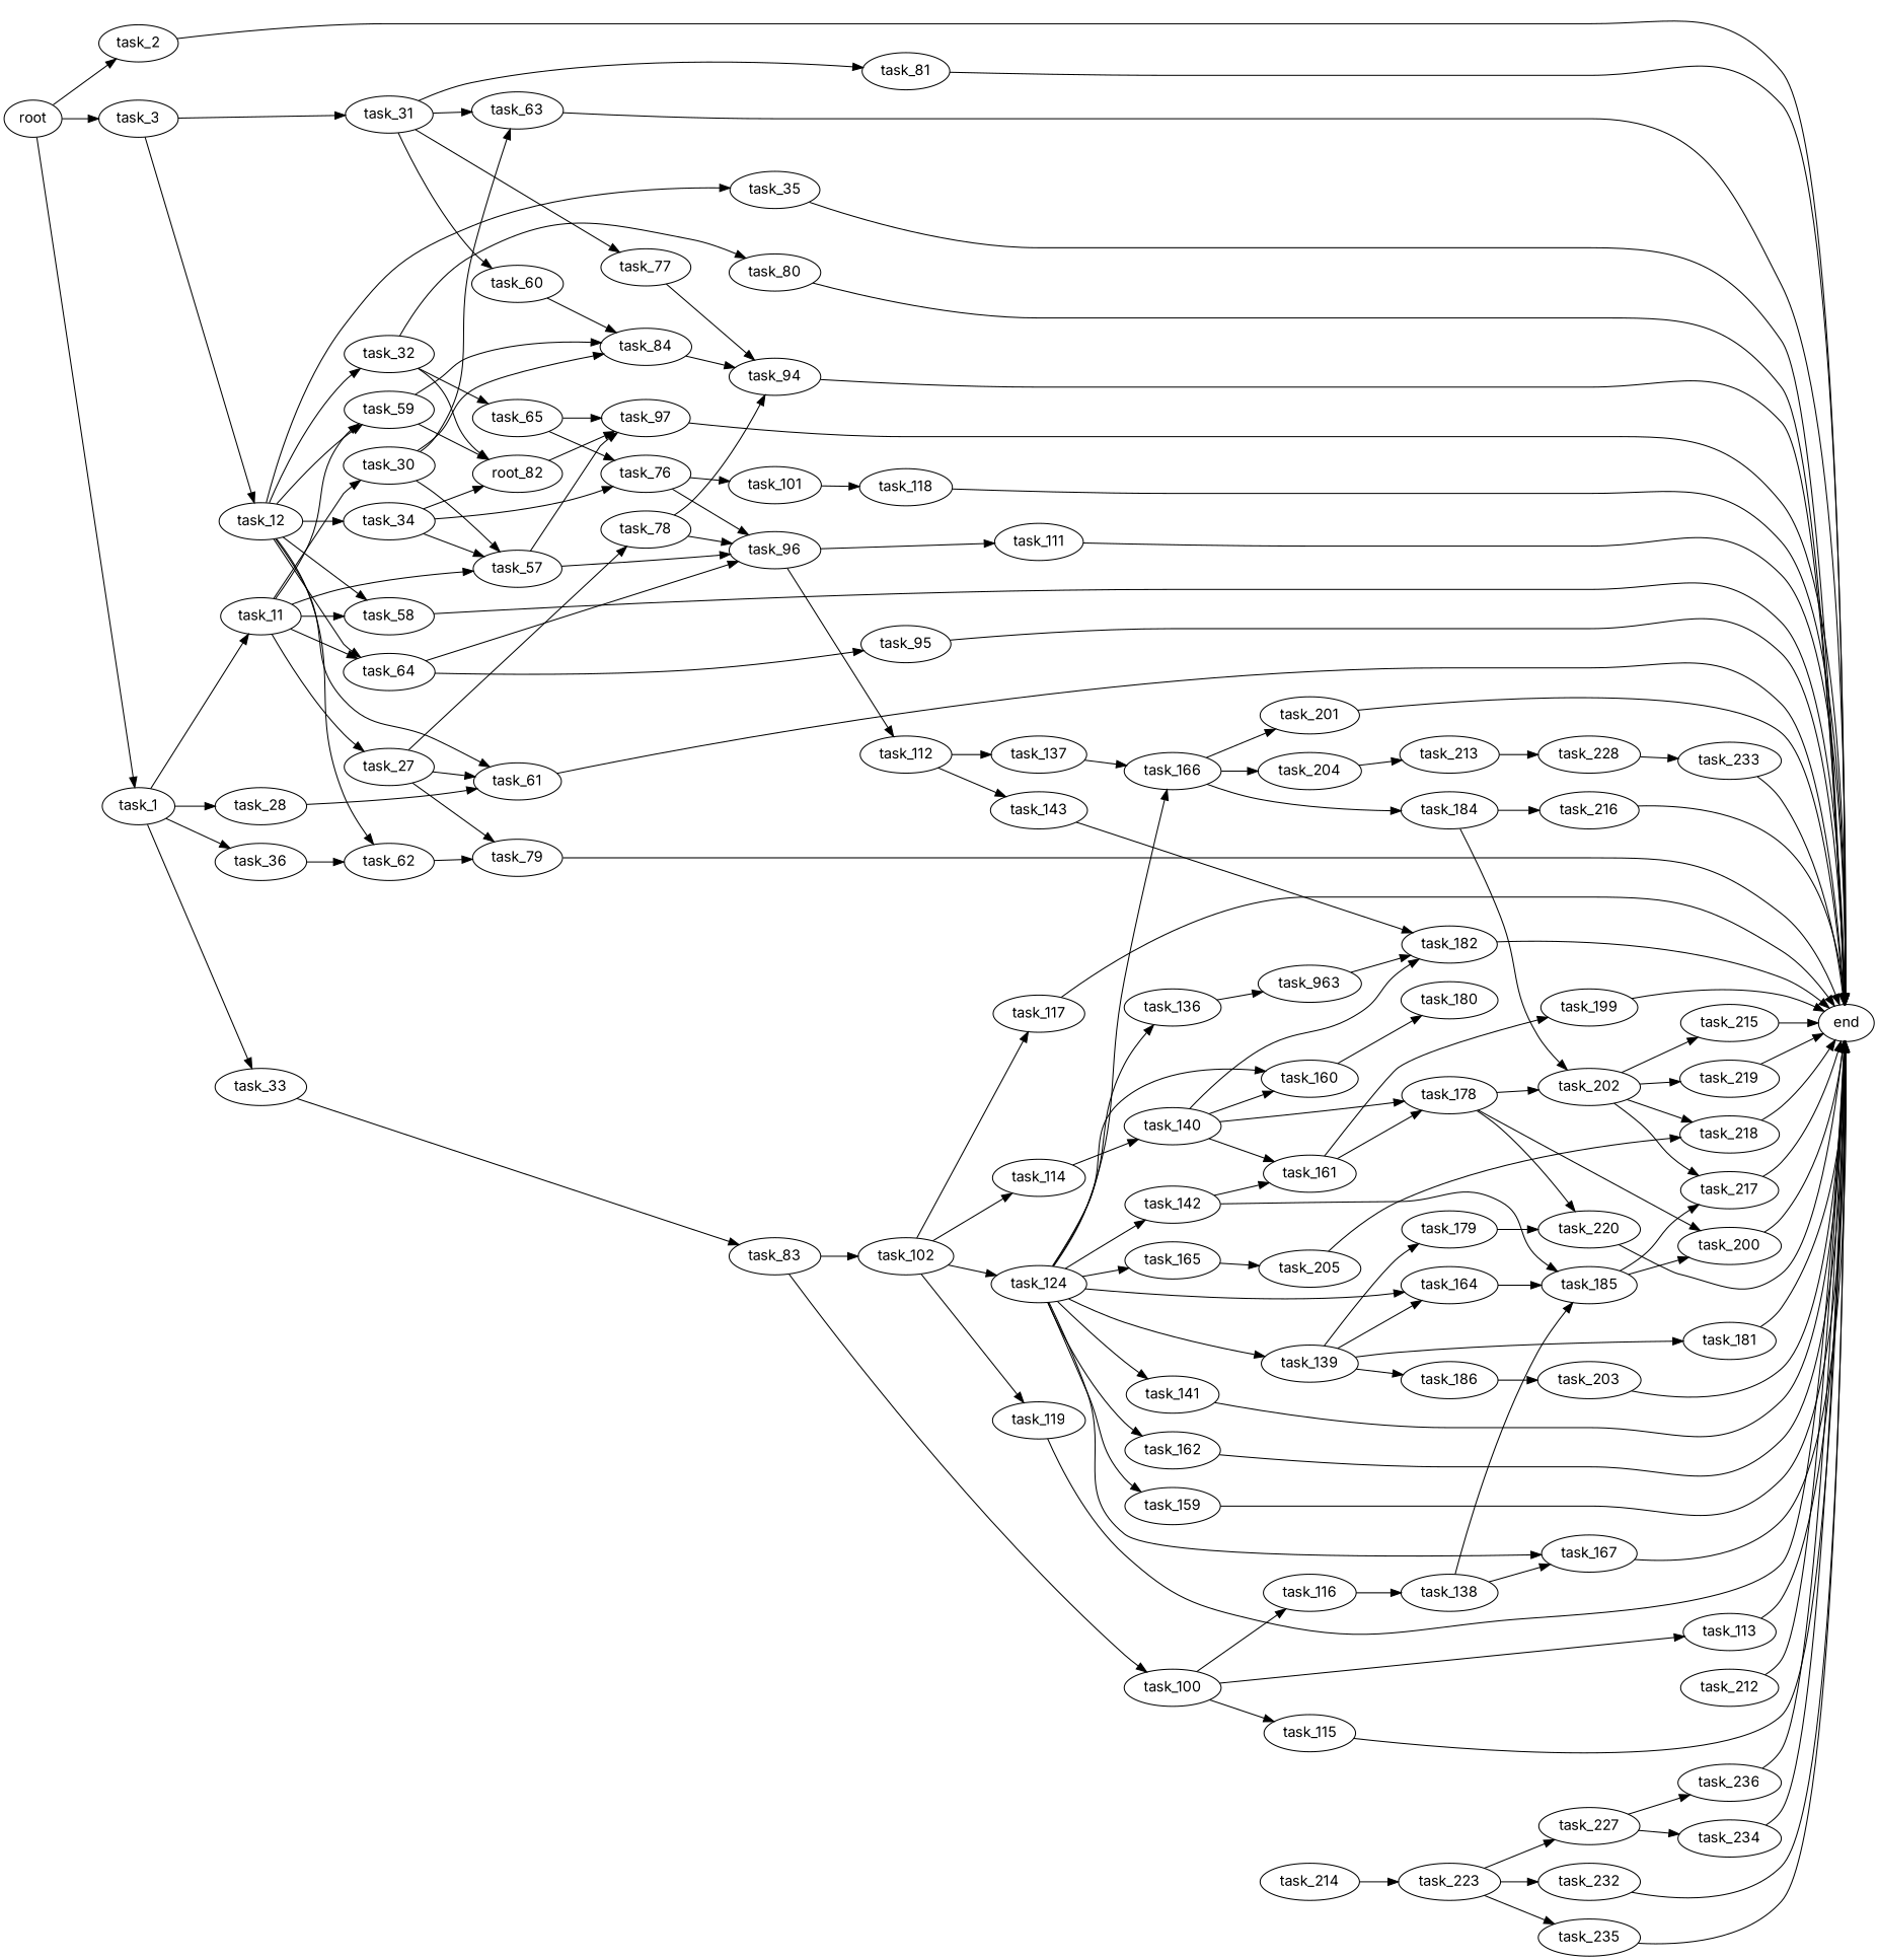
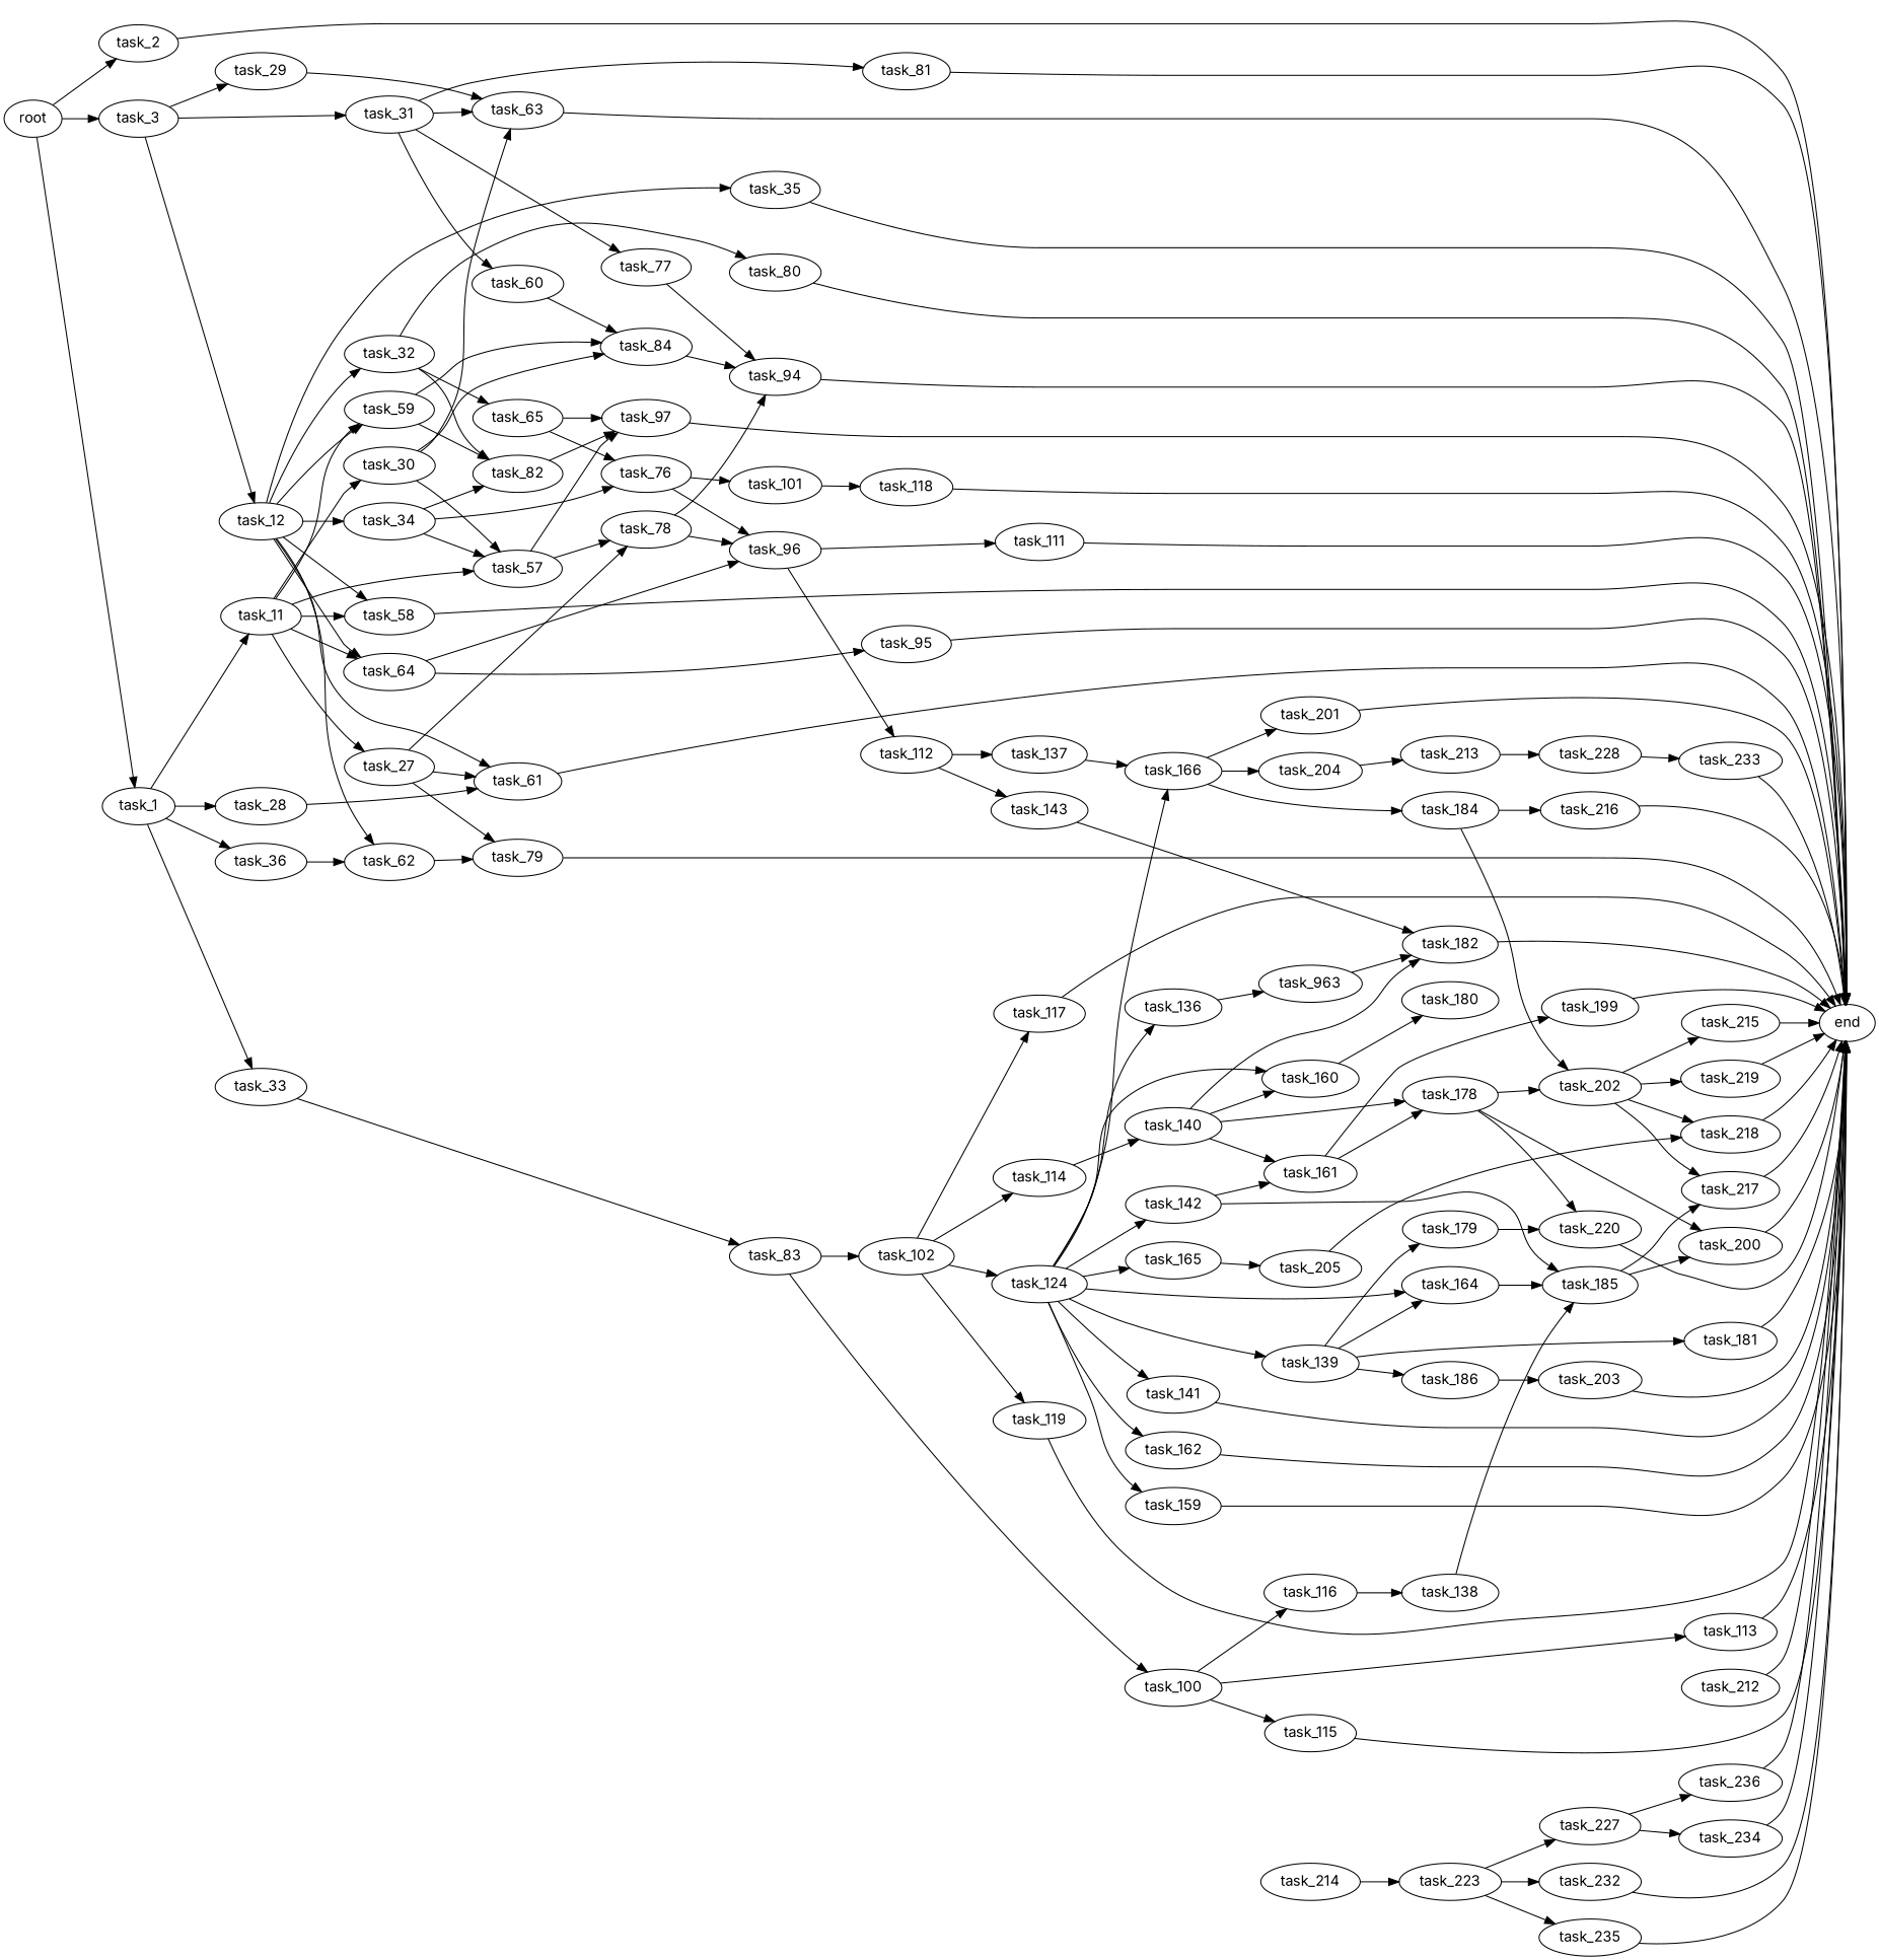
  digraph {
    fontname=Inter
    rankdir=LR
    node [fontname=Inter]
    edge [fontname=Inter]
    root
    task_1
    task_2
    task_3
    task_11
    task_28
    task_33
    task_36
    end
    task_12
+   task_29
    task_31
    task_27
    task_30
    task_57
    task_58
    task_59
    task_64
    task_61
    task_83
    task_62
    task_32
    task_34
    task_35
    task_63
    task_60
    task_77
    task_81
    task_78
    task_79
    task_84
    task_97
-   task_82 [label=root_82]
+   task_82
    task_95
    task_96
    task_100
    task_102
    task_65
    task_80
    task_76
    task_94
    task_111
    task_112
    task_101
    task_113
    task_115
    task_116
    task_114
    task_117
    task_119
    task_124
    task_118
    task_137
    task_143
    task_138
    task_140
    task_136
    task_139
    task_141
    task_142
    task_159
    task_160
    task_162
    task_164
    task_165
    task_166
-   task_167
    task_182
    task_185
    task_161
    task_178
    n72 [label=task_963]
    task_179
    task_181
    task_186
    task_180
    task_205
    task_184
    task_201
    task_204
    task_199
    task_200
    task_220
    task_202
    task_217
    task_203
    task_218
    task_216
    task_213
    task_215
    task_219
    task_214
    task_223
    task_212
    task_228
    task_227
    task_232
    task_235
    task_233
    task_234
    task_236
    root -> task_1
    root -> task_2
    root -> task_3
    task_1 -> task_11
    task_1 -> task_28
    task_1 -> task_33
    task_1 -> task_36
    task_2 -> end
    task_3 -> task_12
+   task_3 -> task_29
    task_3 -> task_31
    task_11 -> task_27
    task_11 -> task_30
    task_11 -> task_57
    task_11 -> task_58
    task_11 -> task_59
    task_11 -> task_64
    task_28 -> task_61
    task_33 -> task_83
    task_36 -> task_62
    task_12 -> task_58
    task_12 -> task_59
    task_12 -> task_64
    task_12 -> task_61
    task_12 -> task_62
    task_12 -> task_32
    task_12 -> task_34
    task_12 -> task_35
+   task_29 -> task_63
    task_31 -> task_63
    task_31 -> task_60
    task_31 -> task_77
    task_31 -> task_81
    task_27 -> task_61
    task_27 -> task_78
    task_27 -> task_79
    task_30 -> task_57
    task_30 -> task_63
    task_30 -> task_84
-   task_57 -> task_96
+   task_57 -> task_78
    task_57 -> task_97
    task_58 -> end
    task_59 -> task_84
    task_59 -> task_82
    task_64 -> task_95
    task_64 -> task_96
    task_61 -> end
    task_83 -> task_100
    task_83 -> task_102
    task_62 -> task_79
    task_32 -> task_82
    task_32 -> task_65
    task_32 -> task_80
    task_34 -> task_57
    task_34 -> task_82
    task_34 -> task_76
    task_35 -> end
    task_63 -> end
    task_60 -> task_84
    task_77 -> task_94
    task_81 -> end
    task_78 -> task_96
    task_78 -> task_94
    task_79 -> end
    task_84 -> task_94
    task_97 -> end
    task_82 -> task_97
    task_95 -> end
    task_96 -> task_111
    task_96 -> task_112
    task_100 -> task_113
    task_100 -> task_115
    task_100 -> task_116
    task_102 -> task_114
    task_102 -> task_117
    task_102 -> task_119
    task_102 -> task_124
    task_65 -> task_97
    task_65 -> task_76
    task_80 -> end
    task_76 -> task_96
    task_76 -> task_101
    task_94 -> end
    task_111 -> end
    task_112 -> task_137
    task_112 -> task_143
    task_101 -> task_118
    task_113 -> end
    task_115 -> end
    task_116 -> task_138
    task_114 -> task_140
    task_117 -> end
    task_119 -> end
    task_124 -> task_136
    task_124 -> task_139
    task_124 -> task_141
    task_124 -> task_142
    task_124 -> task_159
    task_124 -> task_160
    task_124 -> task_162
    task_124 -> task_164
    task_124 -> task_165
    task_124 -> task_166
-   task_124 -> task_167
    task_118 -> end
    task_137 -> task_166
    task_143 -> task_182
-   task_138 -> task_167
    task_138 -> task_185
    task_140 -> task_160
    task_140 -> task_182
    task_140 -> task_161
    task_140 -> task_178
    task_136 -> n72
    task_139 -> task_164
    task_139 -> task_179
    task_139 -> task_181
    task_139 -> task_186
    task_141 -> end
    task_142 -> task_185
    task_142 -> task_161
    task_159 -> end
    task_160 -> task_180
    task_162 -> end
    task_164 -> task_185
    task_165 -> task_205
    task_166 -> task_184
    task_166 -> task_201
    task_166 -> task_204
-   task_167 -> end
    task_182 -> end
    task_185 -> task_200
    task_185 -> task_217
    task_161 -> task_178
    task_161 -> task_199
    task_178 -> task_200
    task_178 -> task_220
    task_178 -> task_202
    n72 -> task_182
    task_179 -> task_220
    task_181 -> end
    task_186 -> task_203
    task_205 -> task_218
    task_184 -> task_202
    task_184 -> task_216
    task_201 -> end
    task_204 -> task_213
    task_199 -> end
    task_200 -> end
    task_220 -> end
    task_202 -> task_217
    task_202 -> task_218
    task_202 -> task_215
    task_202 -> task_219
    task_217 -> end
    task_203 -> end
    task_218 -> end
    task_216 -> end
    task_213 -> task_228
    task_215 -> end
    task_219 -> end
    task_214 -> task_223
    task_223 -> task_227
    task_223 -> task_232
    task_223 -> task_235
    task_212 -> end
    task_228 -> task_233
    task_227 -> task_234
    task_227 -> task_236
    task_232 -> end
    task_235 -> end
    task_233 -> end
    task_234 -> end
    task_236 -> end
  }
